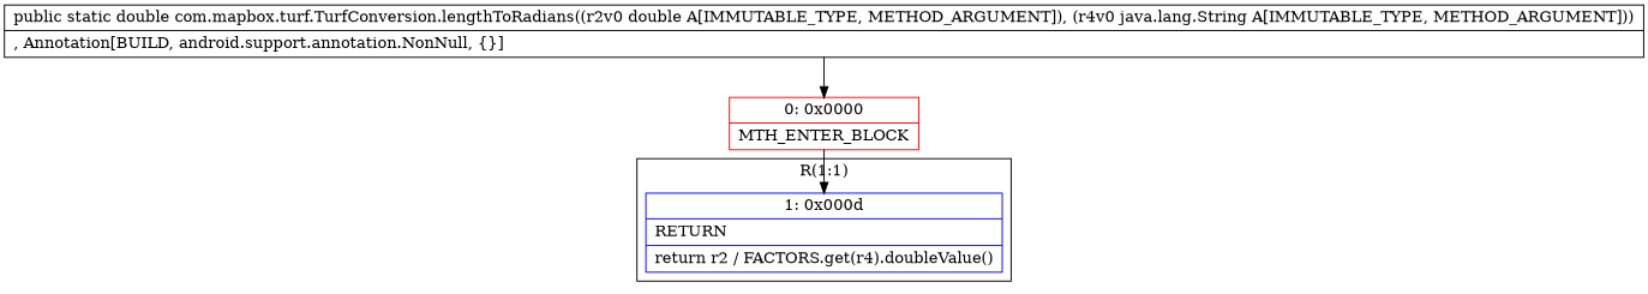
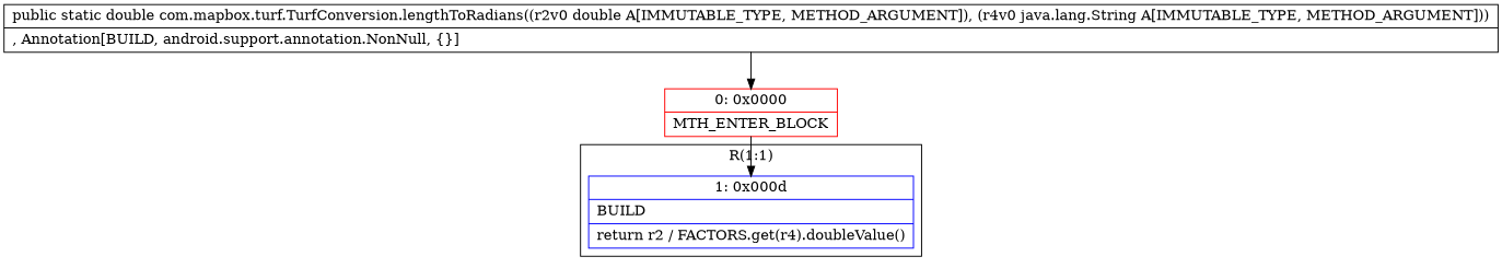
  digraph {
    node [shape=record]
-   n1 [color=blue label="{1\:\ 0x000d|RETURN\l|return r2 \/ FACTORS.get(r4).doubleValue()\l}"]
+   n1 [color=blue label="{1\:\ 0x000d|BUILD\l|return r2 \/ FACTORS.get(r4).doubleValue()\l}"]
    n2 [color=red label="{0\:\ 0x0000|MTH_ENTER_BLOCK\l}"]
    n3 [label="{public static double com.mapbox.turf.TurfConversion.lengthToRadians((r2v0 double A[IMMUTABLE_TYPE, METHOD_ARGUMENT]), (r4v0 java.lang.String A[IMMUTABLE_TYPE, METHOD_ARGUMENT]))  | , Annotation[BUILD, android.support.annotation.NonNull, \{\}]\l}"]
    subgraph cluster_1 {
      label="R(1:1)"
      n1
    }
    n2 -> n1
    n3 -> n2
  }
